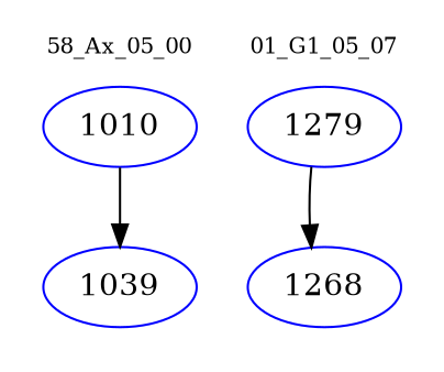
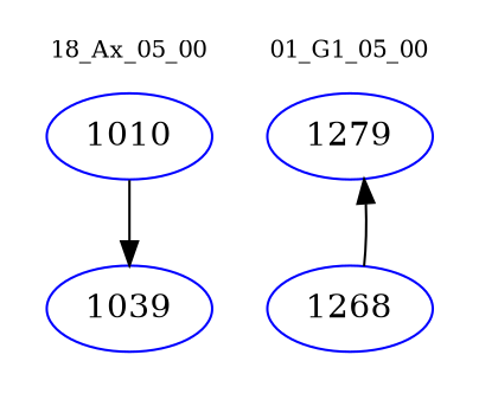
  digraph {
    node [color=blue]
    edge [color=black]
    n1 [label=1010]
    n2 [label=1039]
    n3 [label=1279]
    n4 [label=1268]
    subgraph cluster_1 {
      color=white
      fontsize=10
-     label="58_Ax_05_00"
+     label="18_Ax_05_00"
      n1
      n2
    }
    subgraph cluster_2 {
      color=white
      fontsize=10
-     label="01_G1_05_07"
+     label="01_G1_05_00"
      n3
      n4
    }
    n1 -> n2
-   n3 -> n4
+   n4 -> n3
  }
